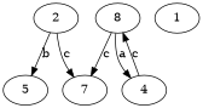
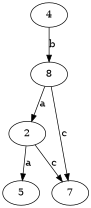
  strict digraph {
    n1 [label=5]
    2
    7
    4
    8
-   1
-   2 -> n1 [label=b]
+   2 -> n1 [label=a]
    2 -> 7 [label=c]
-   4 -> 8 [label=c]
+   4 -> 8 [label=b]
    8 -> 7 [label=c]
-   8 -> 4 [label=a]
+   8 -> 2 [label=a]
  }
